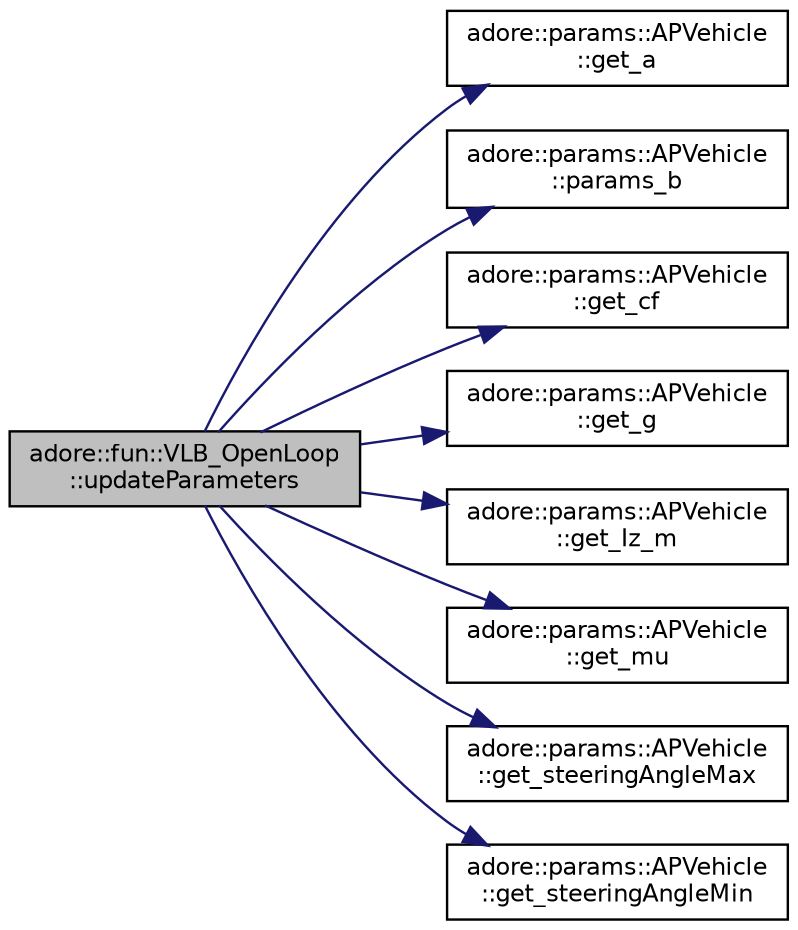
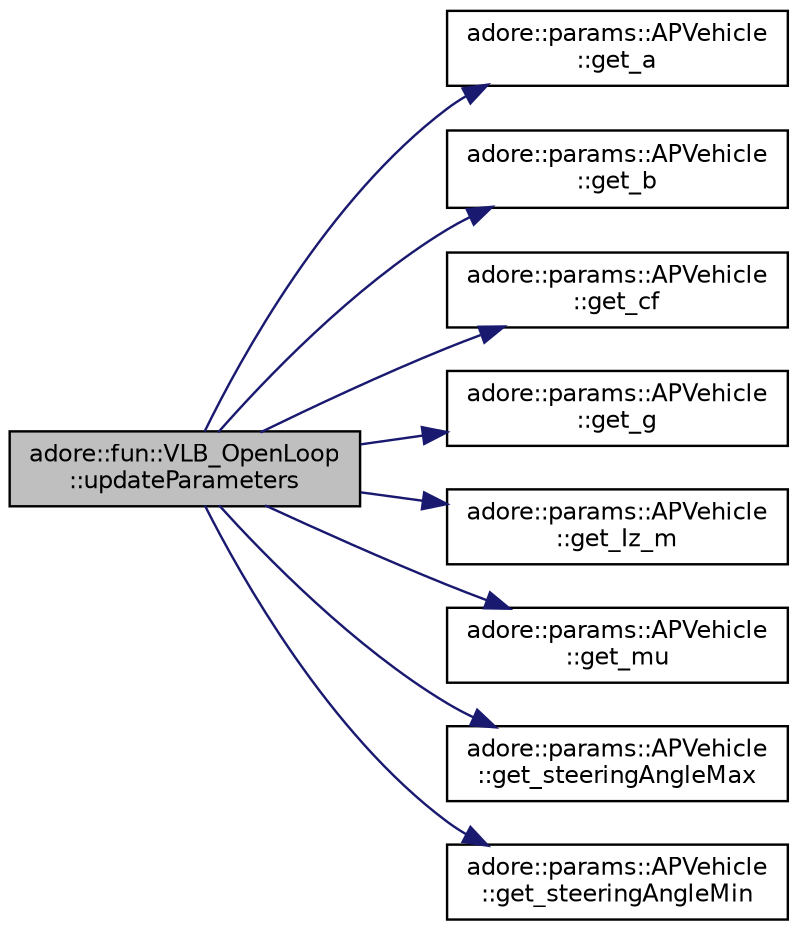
  digraph {
    rankdir=LR
    node [color=black fillcolor=white fontname=Helvetica fontsize=10 shape=record style=filled]
    edge [color=midnightblue fontname=Helvetica fontsize=10 labelfontname=Helvetica labelfontsize=10 style=solid]
    n1 [fillcolor=grey75 fontcolor=black height=0.2 label="adore::fun::VLB_OpenLoop\l::updateParameters" width=0.4]
    n2 [height=0.2 label="adore::params::APVehicle\l::get_a" width=0.4]
-   n3 [height=0.2 label="adore::params::APVehicle\l::params_b" width=0.4]
+   n3 [height=0.2 label="adore::params::APVehicle\l::get_b" width=0.4]
    n4 [height=0.2 label="adore::params::APVehicle\l::get_cf" width=0.4]
    n5 [height=0.2 label="adore::params::APVehicle\l::get_g" width=0.4]
    n6 [height=0.2 label="adore::params::APVehicle\l::get_Iz_m" width=0.4]
    n7 [height=0.2 label="adore::params::APVehicle\l::get_mu" width=0.4]
    n8 [height=0.2 label="adore::params::APVehicle\l::get_steeringAngleMax" width=0.4]
    n9 [height=0.2 label="adore::params::APVehicle\l::get_steeringAngleMin" width=0.4]
    n1 -> n2
    n1 -> n3
    n1 -> n4
    n1 -> n5
    n1 -> n6
    n1 -> n7
    n1 -> n8
    n1 -> n9
  }
